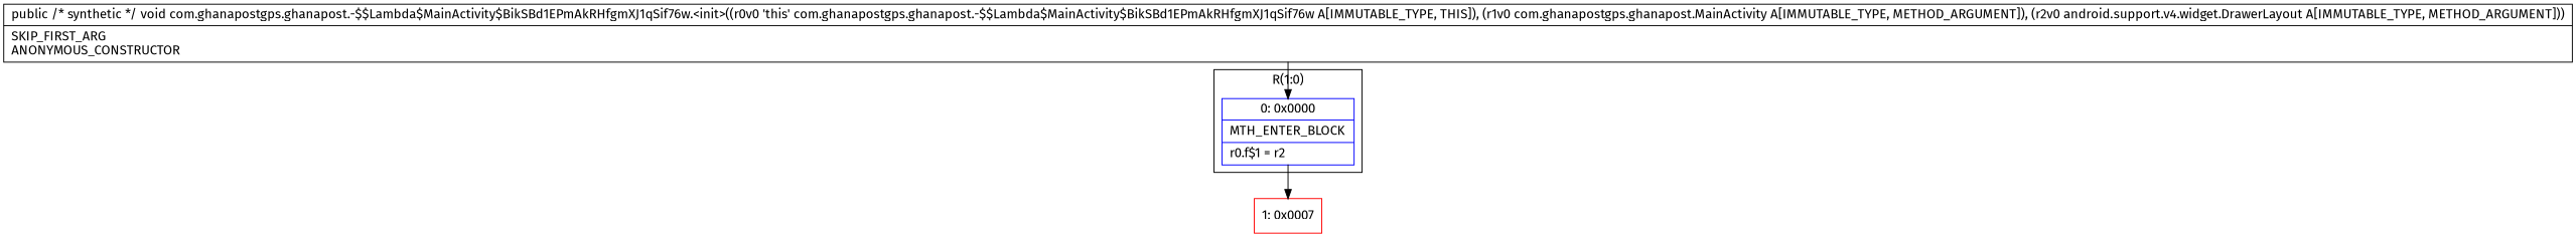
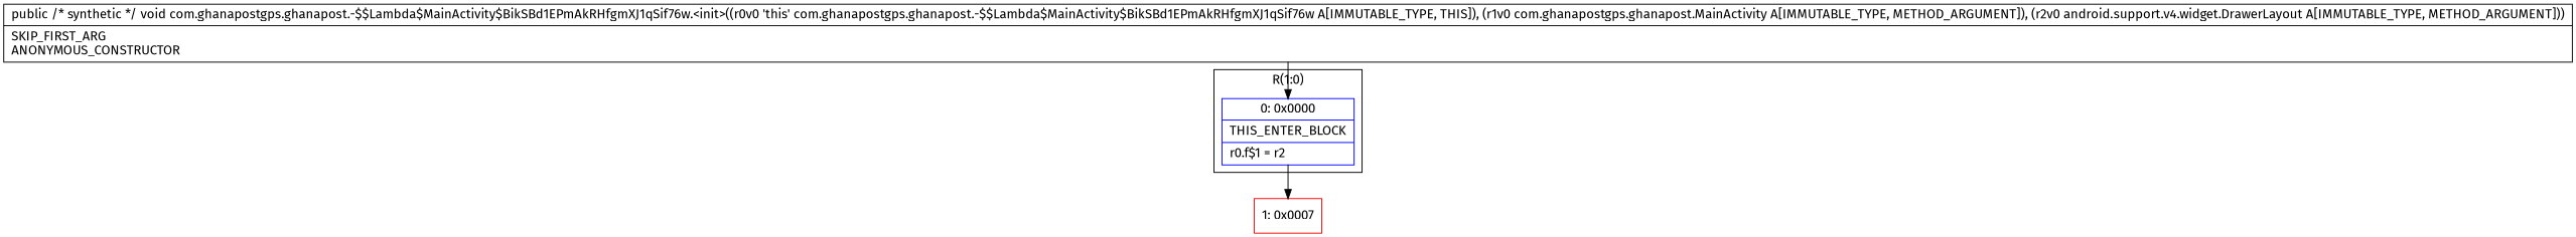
  digraph {
    fontname="Fira Sans"
    node [shape=record fontname="Fira Sans"]
    edge [fontname="Fira Sans"]
-   n1 [color=blue label="{0\:\ 0x0000|MTH_ENTER_BLOCK\l|r0.f$1 = r2\l}"]
+   n1 [color=blue label="{0\:\ 0x0000|THIS_ENTER_BLOCK\l|r0.f$1 = r2\l}"]
    n2 [color=red label="{1\:\ 0x0007}"]
    n3 [label="{public \/* synthetic *\/ void com.ghanapostgps.ghanapost.\-$$Lambda$MainActivity$BikSBd1EPmAkRHfgmXJ1qSif76w.\<init\>((r0v0 'this' com.ghanapostgps.ghanapost.\-$$Lambda$MainActivity$BikSBd1EPmAkRHfgmXJ1qSif76w A[IMMUTABLE_TYPE, THIS]), (r1v0 com.ghanapostgps.ghanapost.MainActivity A[IMMUTABLE_TYPE, METHOD_ARGUMENT]), (r2v0 android.support.v4.widget.DrawerLayout A[IMMUTABLE_TYPE, METHOD_ARGUMENT]))  | SKIP_FIRST_ARG\lANONYMOUS_CONSTRUCTOR\l}"]
    subgraph cluster_1 {
      label="R(1:0)"
      n1
    }
    n1 -> n2
    n3 -> n1
  }
